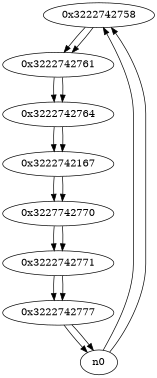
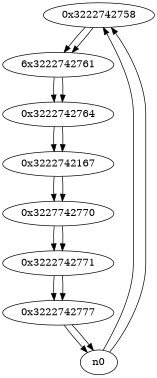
  digraph {
    n1 [label="0x3222742758"]
-   n2 [label="0x3222742761"]
+   n2 [label="6x3222742761"]
    n3 [label="0x3222742764"]
    n4 [label="0x3222742167"]
    n5 [label="0x3227742770"]
    n6 [label="0x3222742771"]
    n7 [label="0x3222742777"]
    n0
    n1 -> n2
    n1 -> n2
    n2 -> n3
    n2 -> n3
    n3 -> n4
    n3 -> n4
    n4 -> n5
    n4 -> n5
    n5 -> n6
    n5 -> n6
    n6 -> n7
    n6 -> n7
    n7 -> n0
    n7 -> n0
    n0 -> n1
    n0 -> n1
  }
